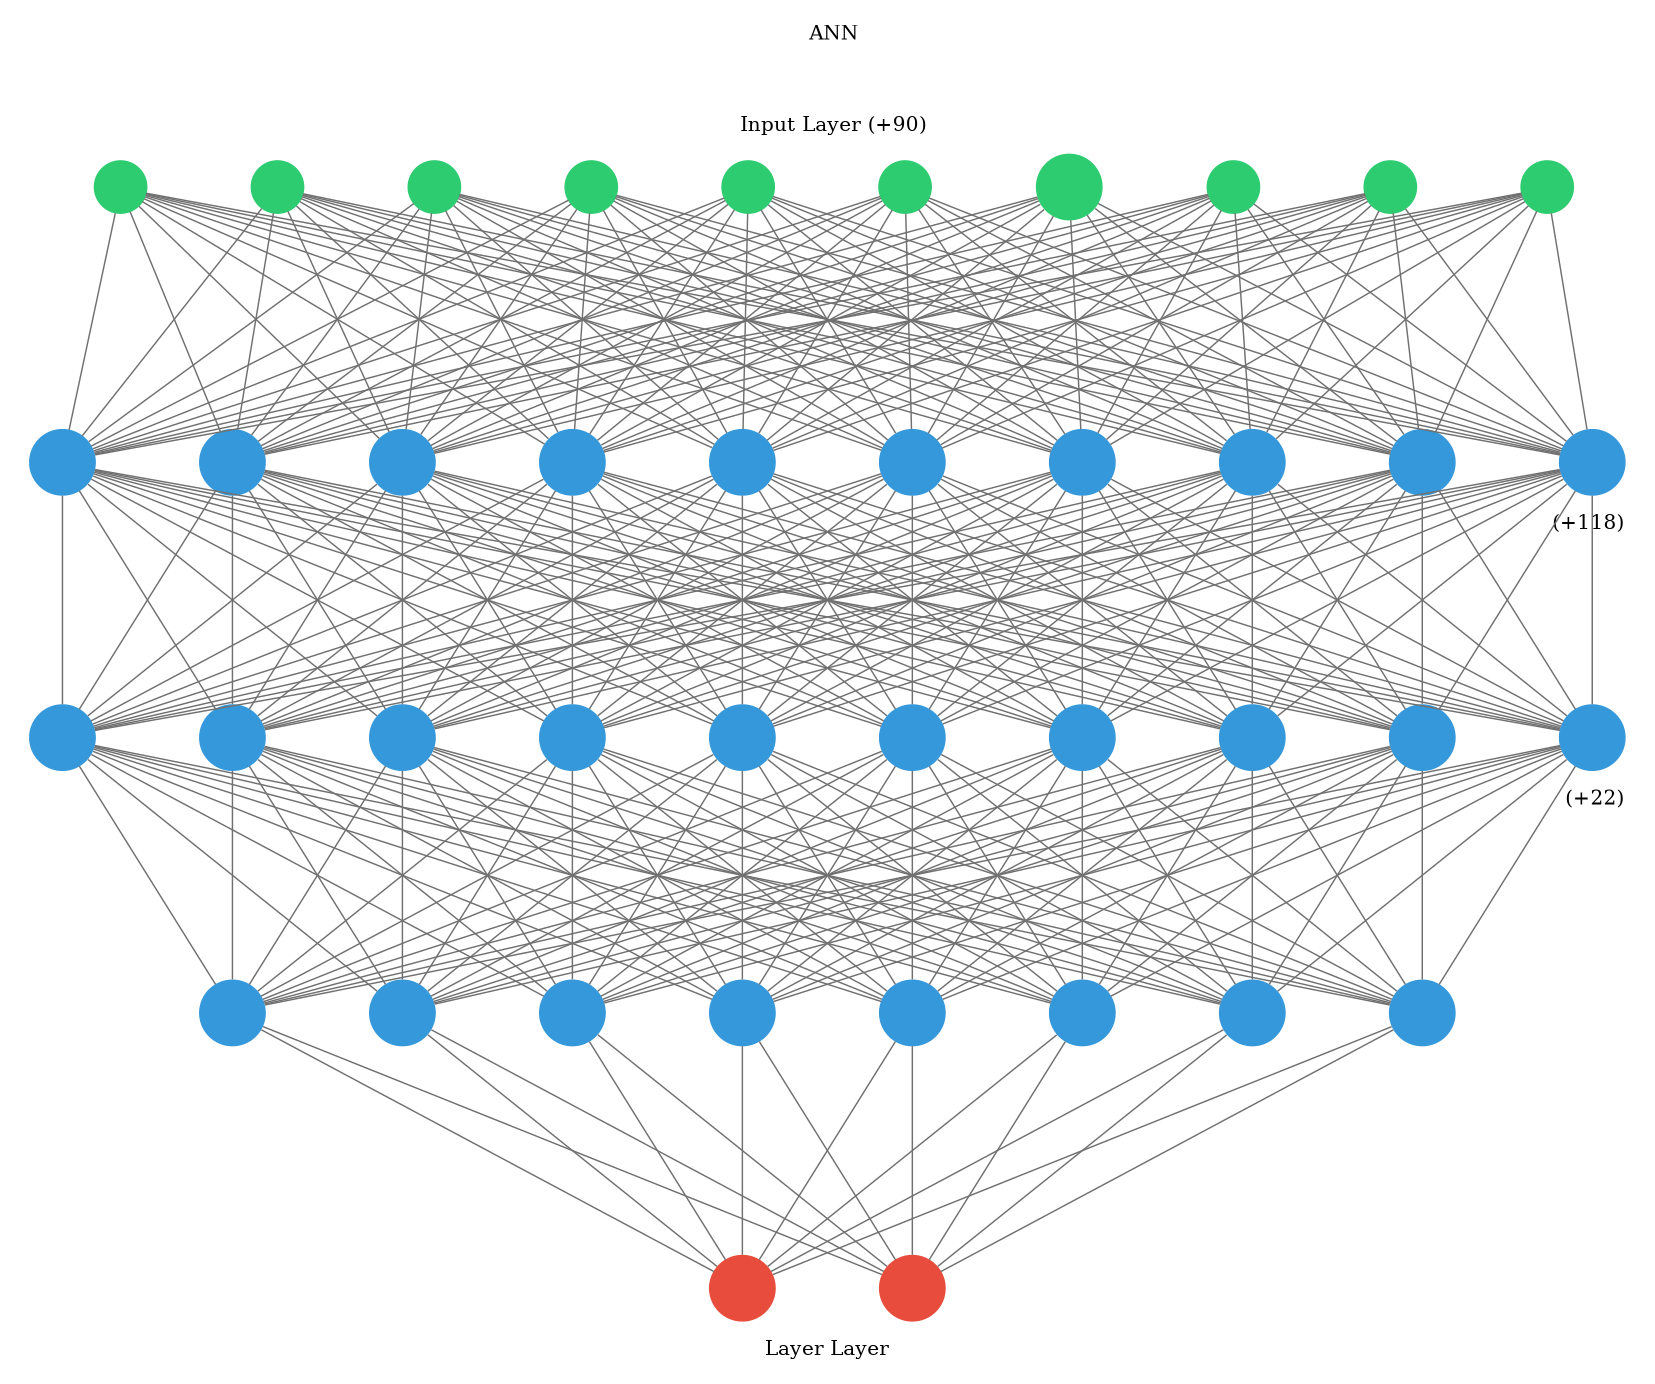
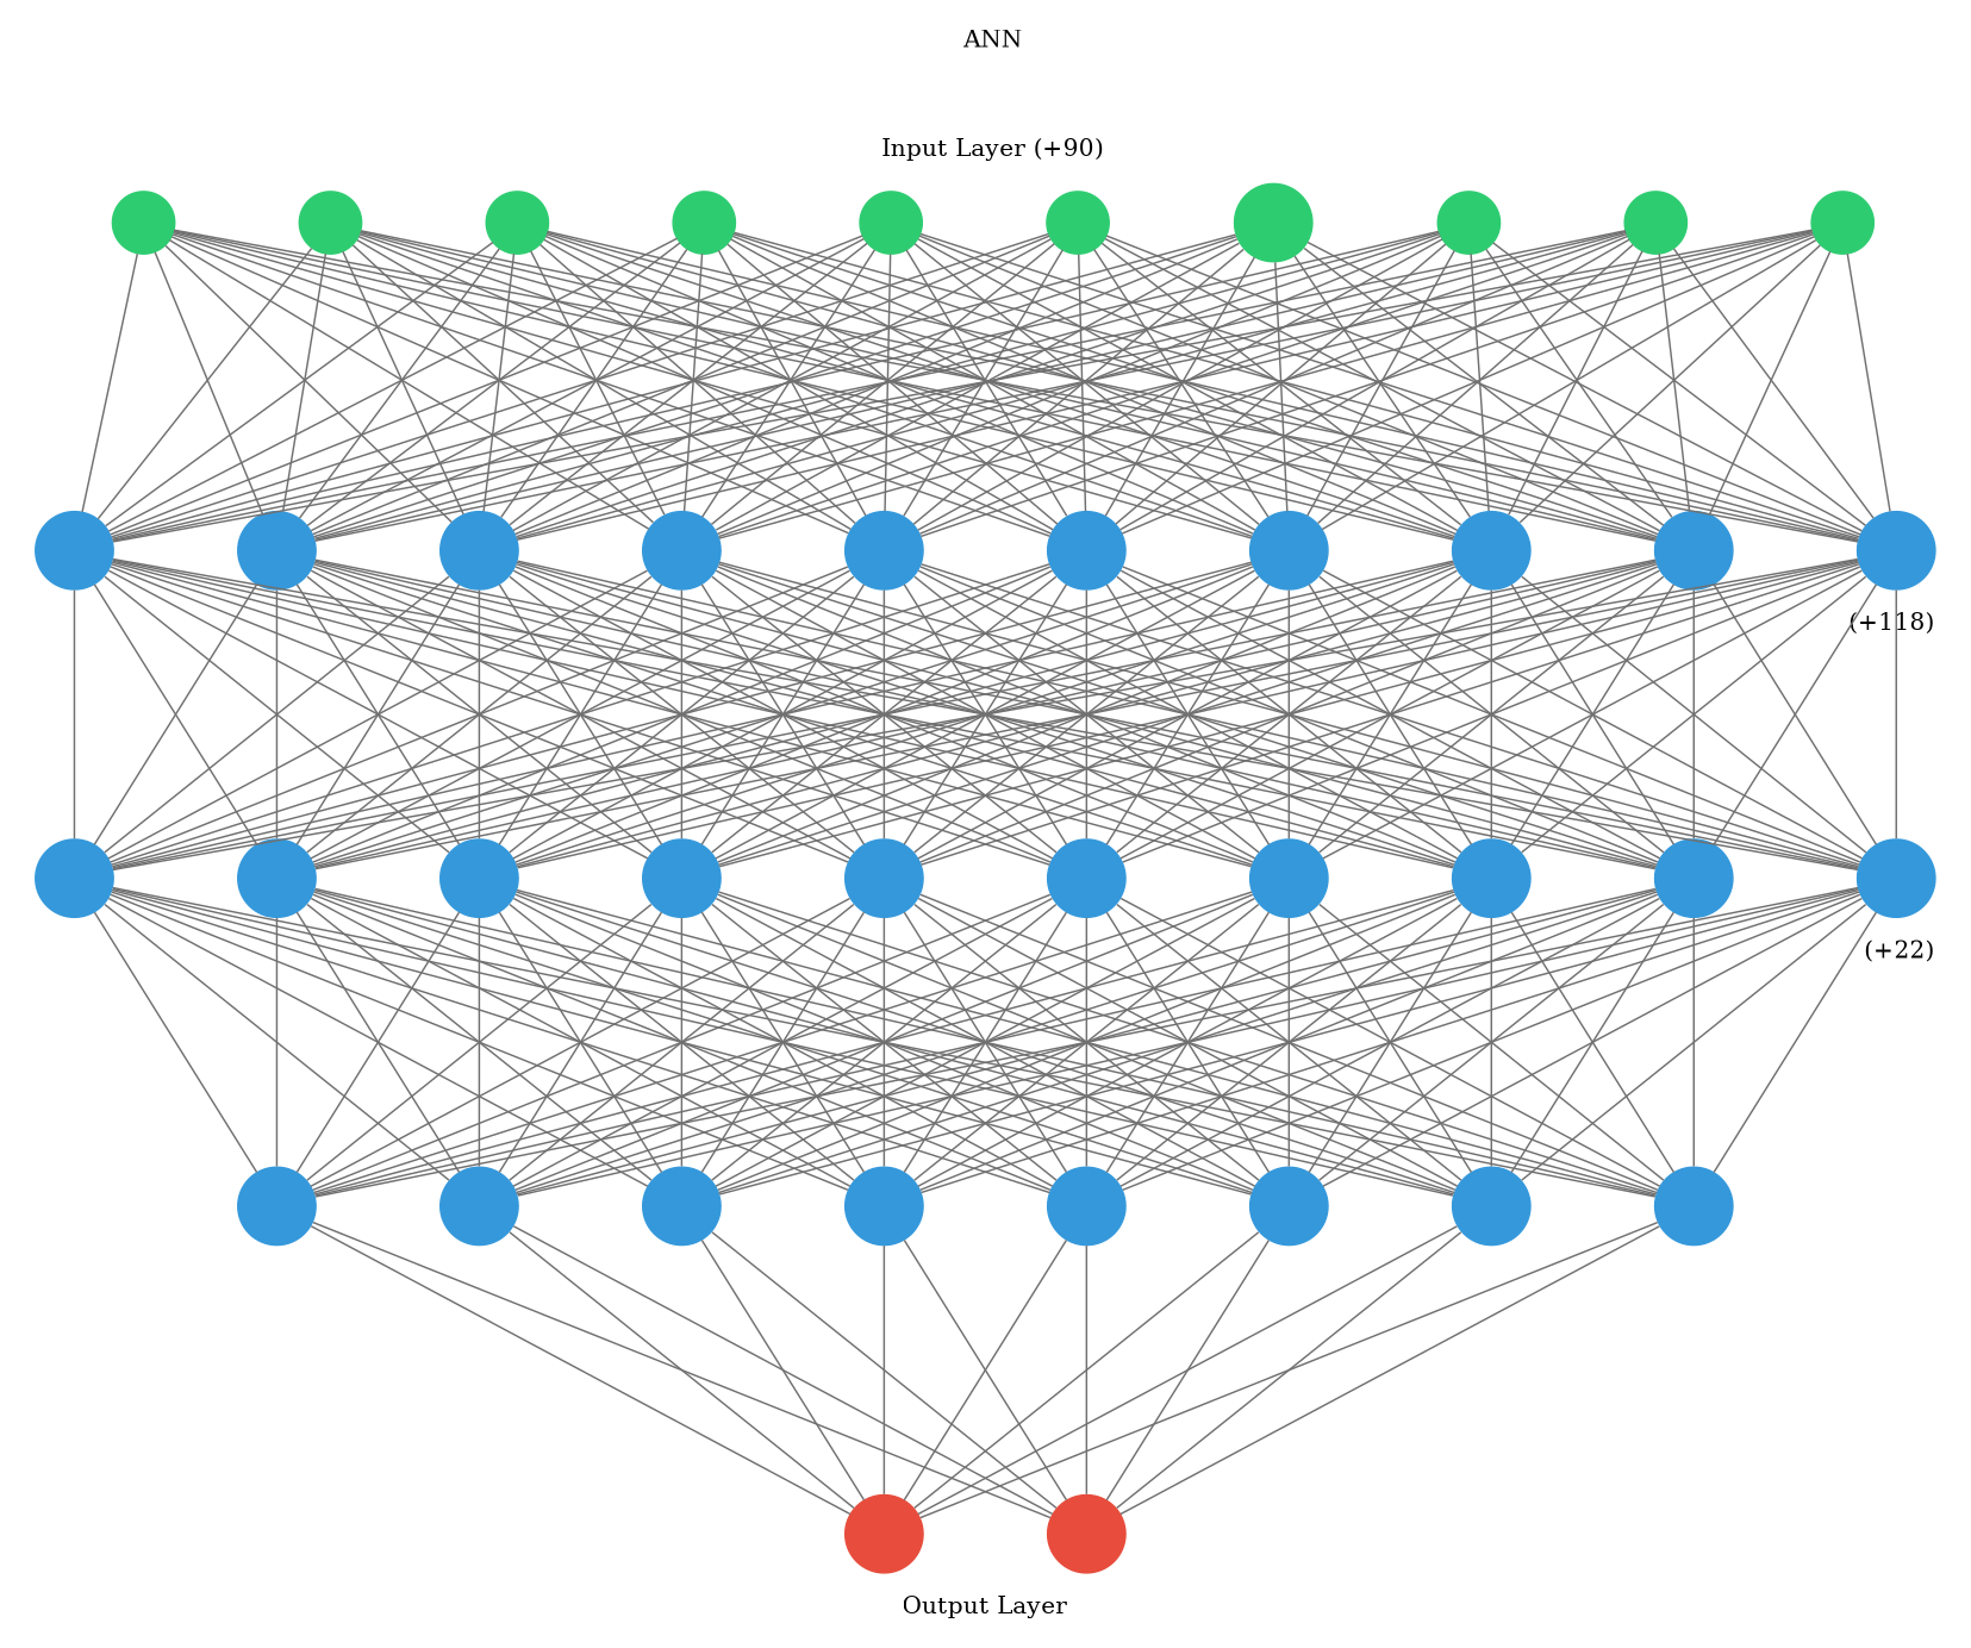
  digraph {
    arrowShape=none
    nodesep=1
    ranksep=2
    splines=false
    node [color="#3498db" fontcolor="#3498db" shape=circle style=filled]
    edge [arrowhead=none color="#707070"]
    1 [color="#2ecc71" fontcolor="#2ecc71"]
    2 [color="#2ecc71" fontcolor="#2ecc71"]
    3 [color="#2ecc71" fontcolor="#2ecc71"]
    4 [color="#2ecc71" fontcolor="#2ecc71"]
    5 [color="#2ecc71" fontcolor="#2ecc71"]
    6 [color="#2ecc71" fontcolor="#2ecc71"]
    7 [color="#2ecc71" fontcolor="#2ecc71"]
    8 [color="#2ecc71" fontcolor="#2ecc71"]
    9 [color="#2ecc71" fontcolor="#2ecc71"]
    10 [color="#2ecc71" fontcolor="#2ecc71"]
    11
    12
    13
    14
    15
    16
    17
    18
    19
    20
    21
    22
    23
    24
    25
    26
    27
    28
    29
    30
    31
    32
    33
    34
    35
    36
    37
    38
    39 [color="#e74c3c" fontcolor="#e74c3c"]
    40 [color="#e74c3c" fontcolor="#e74c3c"]
    subgraph cluster_1 {
      color=white
      label="ANN\n\n\n\nInput Layer (+90)"
      rank=same
      1
      2
      3
      4
      5
      6
      7
      8
      9
      10
    }
    subgraph cluster_2 {
      color=white
      label=" (+118)"
      labeljust=right
      labelloc=b
      rank=same
      11
      12
      13
      14
      15
      16
      17
      18
      19
      20
    }
    subgraph cluster_3 {
      color=white
      label=" (+22)"
      labeljust=right
      labelloc=b
      rank=same
      21
      22
      23
      24
      25
      26
      27
      28
      29
      30
    }
    subgraph cluster_4 {
      color=white
      labeljust=right
      labelloc=b
      rank=same
      31
      32
      33
      34
      35
      36
      37
      38
    }
    subgraph cluster_5 {
      color=white
-     label="Layer Layer"
+     label="Output Layer"
      labeljust=1
      labelloc=bottom
      rank=same
      39
      40
    }
    1 -> 11
    1 -> 12
    1 -> 13
    1 -> 14
    1 -> 15
    1 -> 16
    1 -> 17
    1 -> 18
    1 -> 19
    1 -> 20
    2 -> 11
    2 -> 12
    2 -> 13
    2 -> 14
    2 -> 15
    2 -> 16
    2 -> 17
    2 -> 18
    2 -> 19
    2 -> 20
    3 -> 11
    3 -> 12
    3 -> 13
    3 -> 14
    3 -> 15
    3 -> 16
    3 -> 17
    3 -> 18
    3 -> 19
    3 -> 20
    4 -> 11
    4 -> 12
    4 -> 13
    4 -> 14
    4 -> 15
    4 -> 16
    4 -> 17
    4 -> 18
    4 -> 19
    4 -> 20
    5 -> 11
    5 -> 12
    5 -> 13
    5 -> 14
    5 -> 15
    5 -> 16
    5 -> 17
    5 -> 18
    5 -> 19
    5 -> 20
    6 -> 11
    6 -> 12
    6 -> 13
    6 -> 14
    6 -> 15
    6 -> 16
    6 -> 17
    6 -> 18
    6 -> 19
    6 -> 20
    7 -> 11
    7 -> 12
    7 -> 13
    7 -> 14
    7 -> 15
    7 -> 16
    7 -> 17
    7 -> 18
    7 -> 19
    7 -> 20
    8 -> 11
    8 -> 12
    8 -> 13
    8 -> 14
    8 -> 15
    8 -> 16
    8 -> 17
    8 -> 18
    8 -> 19
    8 -> 20
    9 -> 11
    9 -> 12
    9 -> 13
    9 -> 14
    9 -> 15
    9 -> 16
    9 -> 17
    9 -> 18
    9 -> 19
    9 -> 20
    10 -> 11
    10 -> 12
    10 -> 13
    10 -> 14
    10 -> 15
    10 -> 16
    10 -> 17
    10 -> 18
    10 -> 19
    10 -> 20
    11 -> 21
    11 -> 22
    11 -> 23
    11 -> 24
    11 -> 25
    11 -> 26
    11 -> 27
    11 -> 28
    11 -> 29
    11 -> 30
    12 -> 21
    12 -> 22
    12 -> 23
    12 -> 24
    12 -> 25
    12 -> 26
    12 -> 27
    12 -> 28
    12 -> 29
    12 -> 30
    13 -> 21
    13 -> 22
    13 -> 23
    13 -> 24
    13 -> 25
    13 -> 26
    13 -> 27
    13 -> 28
    13 -> 29
    13 -> 30
    14 -> 21
    14 -> 22
    14 -> 23
    14 -> 24
    14 -> 25
    14 -> 26
    14 -> 27
    14 -> 28
    14 -> 29
    14 -> 30
    15 -> 21
    15 -> 22
    15 -> 23
    15 -> 24
    15 -> 25
    15 -> 26
    15 -> 27
    15 -> 28
    15 -> 29
    15 -> 30
    16 -> 21
    16 -> 22
    16 -> 23
    16 -> 24
    16 -> 25
    16 -> 26
    16 -> 27
    16 -> 28
    16 -> 29
    16 -> 30
    17 -> 21
    17 -> 22
    17 -> 23
    17 -> 24
    17 -> 25
    17 -> 26
    17 -> 27
    17 -> 28
    17 -> 29
    17 -> 30
    18 -> 21
    18 -> 22
    18 -> 23
    18 -> 24
    18 -> 25
    18 -> 26
    18 -> 27
    18 -> 28
    18 -> 29
    18 -> 30
    19 -> 21
    19 -> 22
    19 -> 23
    19 -> 24
    19 -> 25
    19 -> 26
    19 -> 27
    19 -> 28
    19 -> 29
    19 -> 30
    20 -> 21
    20 -> 22
    20 -> 23
    20 -> 24
    20 -> 25
    20 -> 26
    20 -> 27
    20 -> 28
    20 -> 29
    20 -> 30
    21 -> 31
    21 -> 32
    21 -> 33
    21 -> 34
    21 -> 35
    21 -> 36
    21 -> 37
    21 -> 38
    22 -> 31
    22 -> 32
    22 -> 33
    22 -> 34
    22 -> 35
    22 -> 36
    22 -> 37
    22 -> 38
    23 -> 31
    23 -> 32
    23 -> 33
    23 -> 34
    23 -> 35
    23 -> 36
    23 -> 37
    23 -> 38
    24 -> 31
    24 -> 32
    24 -> 33
    24 -> 34
    24 -> 35
    24 -> 36
    24 -> 37
    24 -> 38
    25 -> 31
    25 -> 32
    25 -> 33
    25 -> 34
    25 -> 35
    25 -> 36
    25 -> 37
    25 -> 38
    26 -> 31
    26 -> 32
    26 -> 33
    26 -> 34
    26 -> 35
    26 -> 36
    26 -> 37
    26 -> 38
    27 -> 31
    27 -> 32
    27 -> 33
    27 -> 34
    27 -> 35
    27 -> 36
    27 -> 37
    27 -> 38
    28 -> 31
    28 -> 32
    28 -> 33
    28 -> 34
    28 -> 35
    28 -> 36
    28 -> 37
    28 -> 38
    29 -> 31
    29 -> 32
    29 -> 33
    29 -> 34
    29 -> 35
    29 -> 36
    29 -> 37
    29 -> 38
    30 -> 31
    30 -> 32
    30 -> 33
    30 -> 34
    30 -> 35
    30 -> 36
    30 -> 37
    30 -> 38
    31 -> 39
    31 -> 40
    32 -> 39
    32 -> 40
    33 -> 39
    33 -> 40
    34 -> 39
    34 -> 40
    35 -> 39
    35 -> 40
    36 -> 39
    36 -> 40
    37 -> 39
    37 -> 40
    38 -> 39
    38 -> 40
  }
